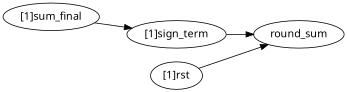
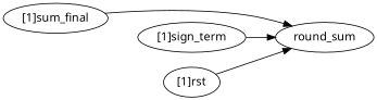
  strict digraph {
    fontname="Noto Sans"
    rankdir=LR
    node [complexity=4 fontname="Noto Sans"]
    edge [fontname="Noto Sans"]
    "[1]sum_final" [importance=0.211333509941 rank=0.0528333774853]
    n2 [complexity=0 importance=0.123285801006 label=round_sum rank=0.0]
    "[1]sign_term" [importance=0.150766589679 rank=0.0376916474198]
    "[1]rst" [complexity=1 importance=0.274052390685 rank=0.274052390685]
-   "[1]sum_final" -> "[1]sign_term"
+   "[1]sum_final" -> n2
    "[1]sign_term" -> n2
    "[1]rst" -> n2
  }
